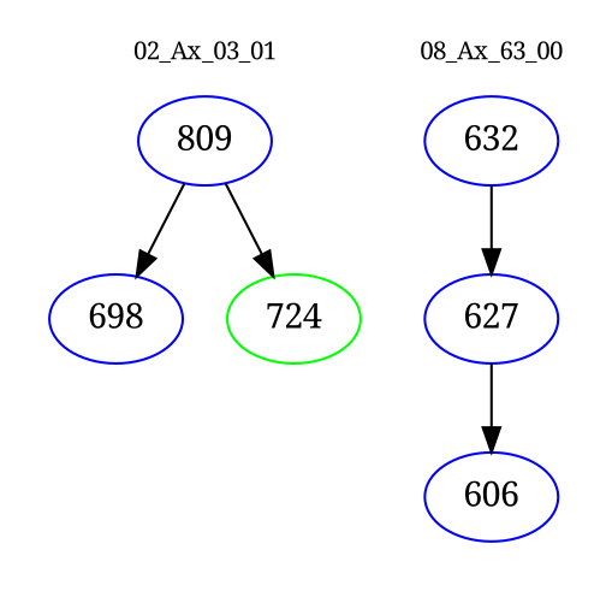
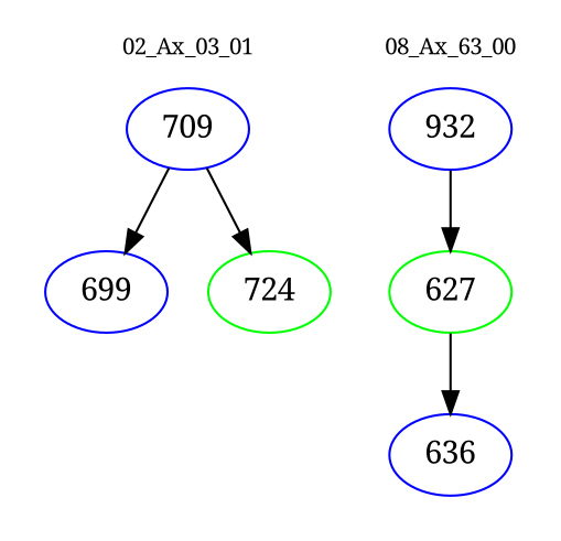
  digraph {
    fontname="Noto Serif"
    node [color=blue fontname="Noto Serif"]
    edge [color=black fontname="Noto Serif"]
-   n1 [label=809]
-   n2 [label=698]
+   n1 [label=709]
+   n2 [label=699]
    n3 [color=green label=724]
-   n4 [label=632]
-   n5 [label=627]
-   n6 [label=606]
+   n4 [label=932]
+   n5 [color=green label=627]
+   n6 [label=636]
    subgraph cluster_1 {
      color=white
      fontsize=10
      label="02_Ax_03_01"
      n1
      n2
      n3
    }
    subgraph cluster_2 {
      color=white
      fontsize=10
      label="08_Ax_63_00"
      n4
      n5
      n6
    }
    n1 -> n2
    n1 -> n3
    n4 -> n5
    n5 -> n6
  }
